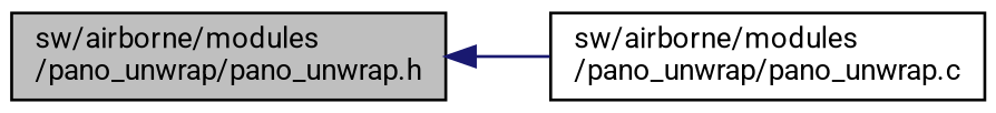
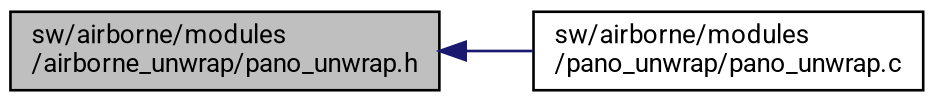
  digraph {
    rankdir=LR
    fontname=Roboto
    node [color=black fontname=Roboto fontsize=10 shape=record style=filled]
-   n1 [fillcolor=grey75 fontcolor=black height=0.2 label="sw/airborne/modules\l/pano_unwrap/pano_unwrap.h" width=0.4]
+   n1 [fillcolor=grey75 fontcolor=black height=0.2 label="sw/airborne/modules\l/airborne_unwrap/pano_unwrap.h" width=0.4]
    n2 [fillcolor=white height=0.2 label="sw/airborne/modules\l/pano_unwrap/pano_unwrap.c" width=0.4]
    n1 -> n2 [color=midnightblue dir=back fontname=Roboto fontsize=10 labelfontname=FreeSans labelfontsize=10 style=solid]
  }
